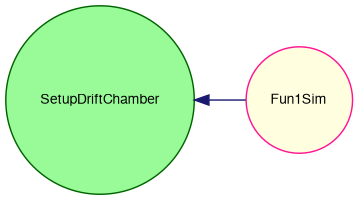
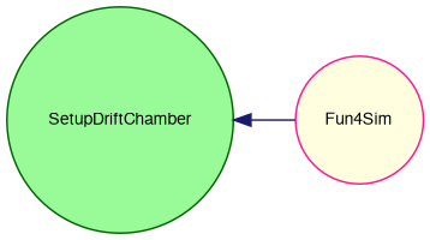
  digraph {
    rankdir=LR
    node [fontname=FreeSans fontsize=10 shape=circle style=filled]
    n1 [color=darkgreen fillcolor=palegreen fontcolor=black height=0.2 label=SetupDriftChamber width=0.4]
-   n2 [color=deeppink height=0.2 label=Fun1Sim width=0.4 fillcolor=lightyellow]
+   n2 [color=deeppink height=0.2 label=Fun4Sim width=0.4 fillcolor=lightyellow]
    n1 -> n2 [color=midnightblue dir=back fontname=FreeSans fontsize=10 labelfontname=FreeSans labelfontsize=10 style=solid]
  }
